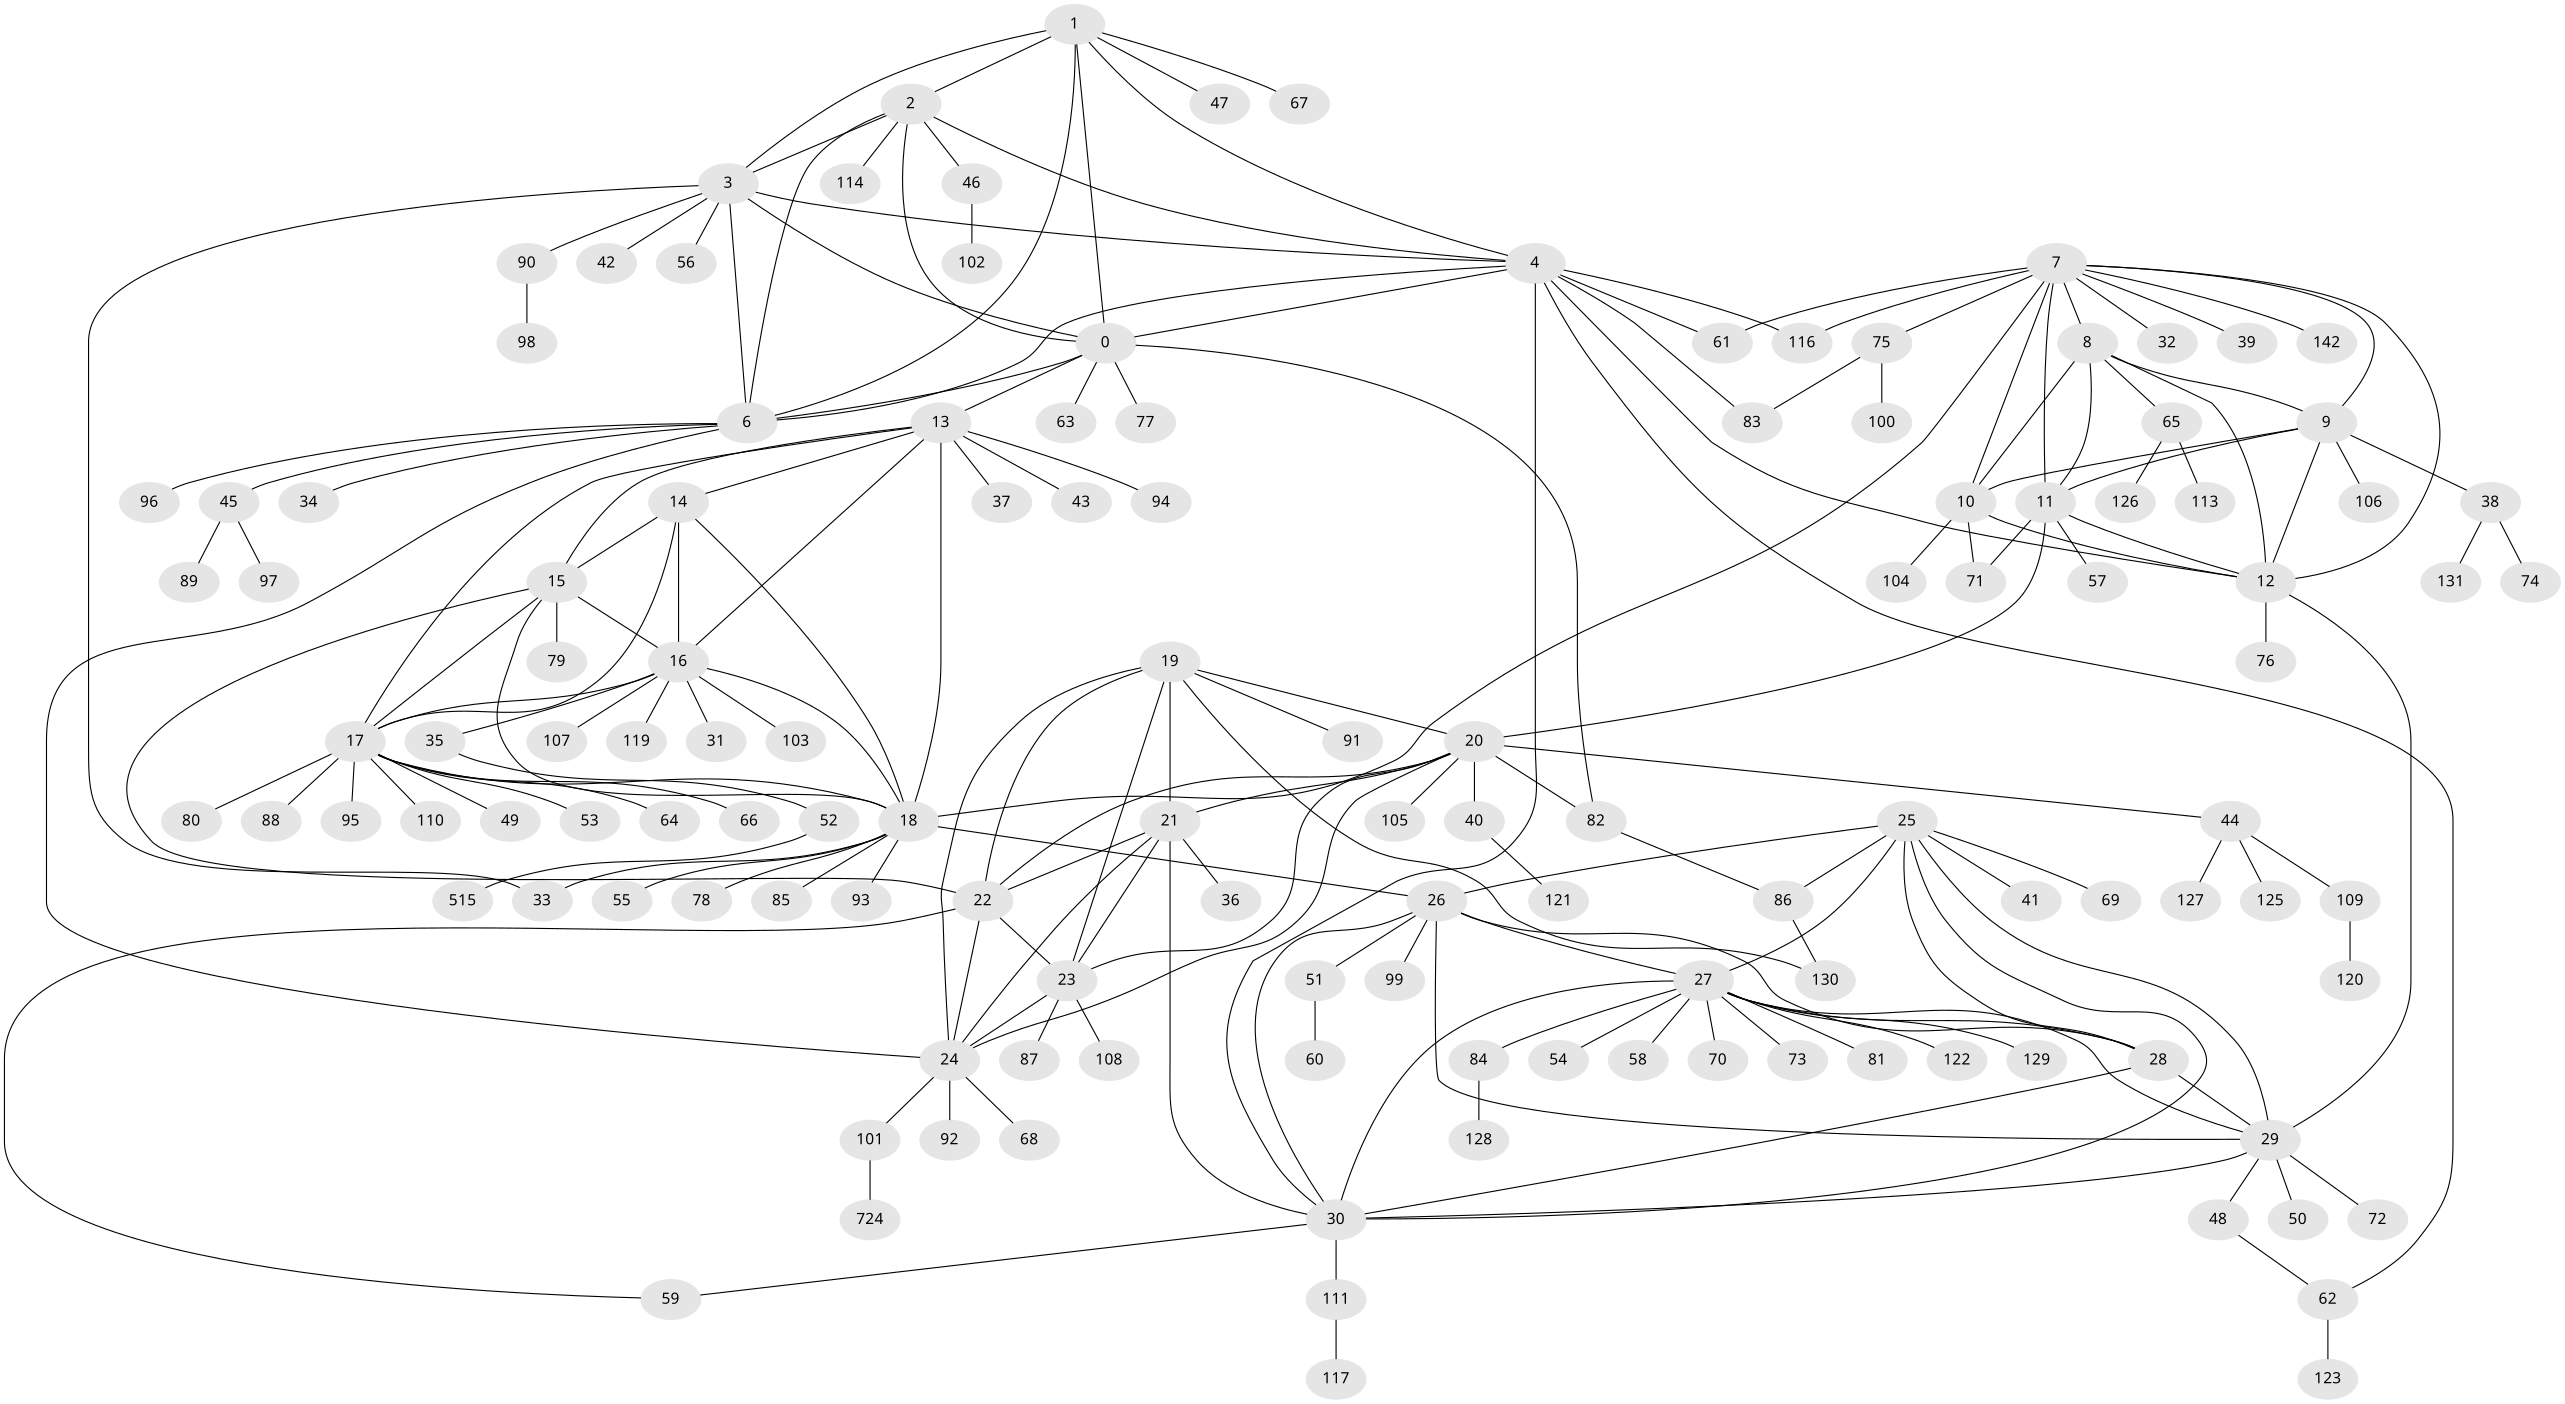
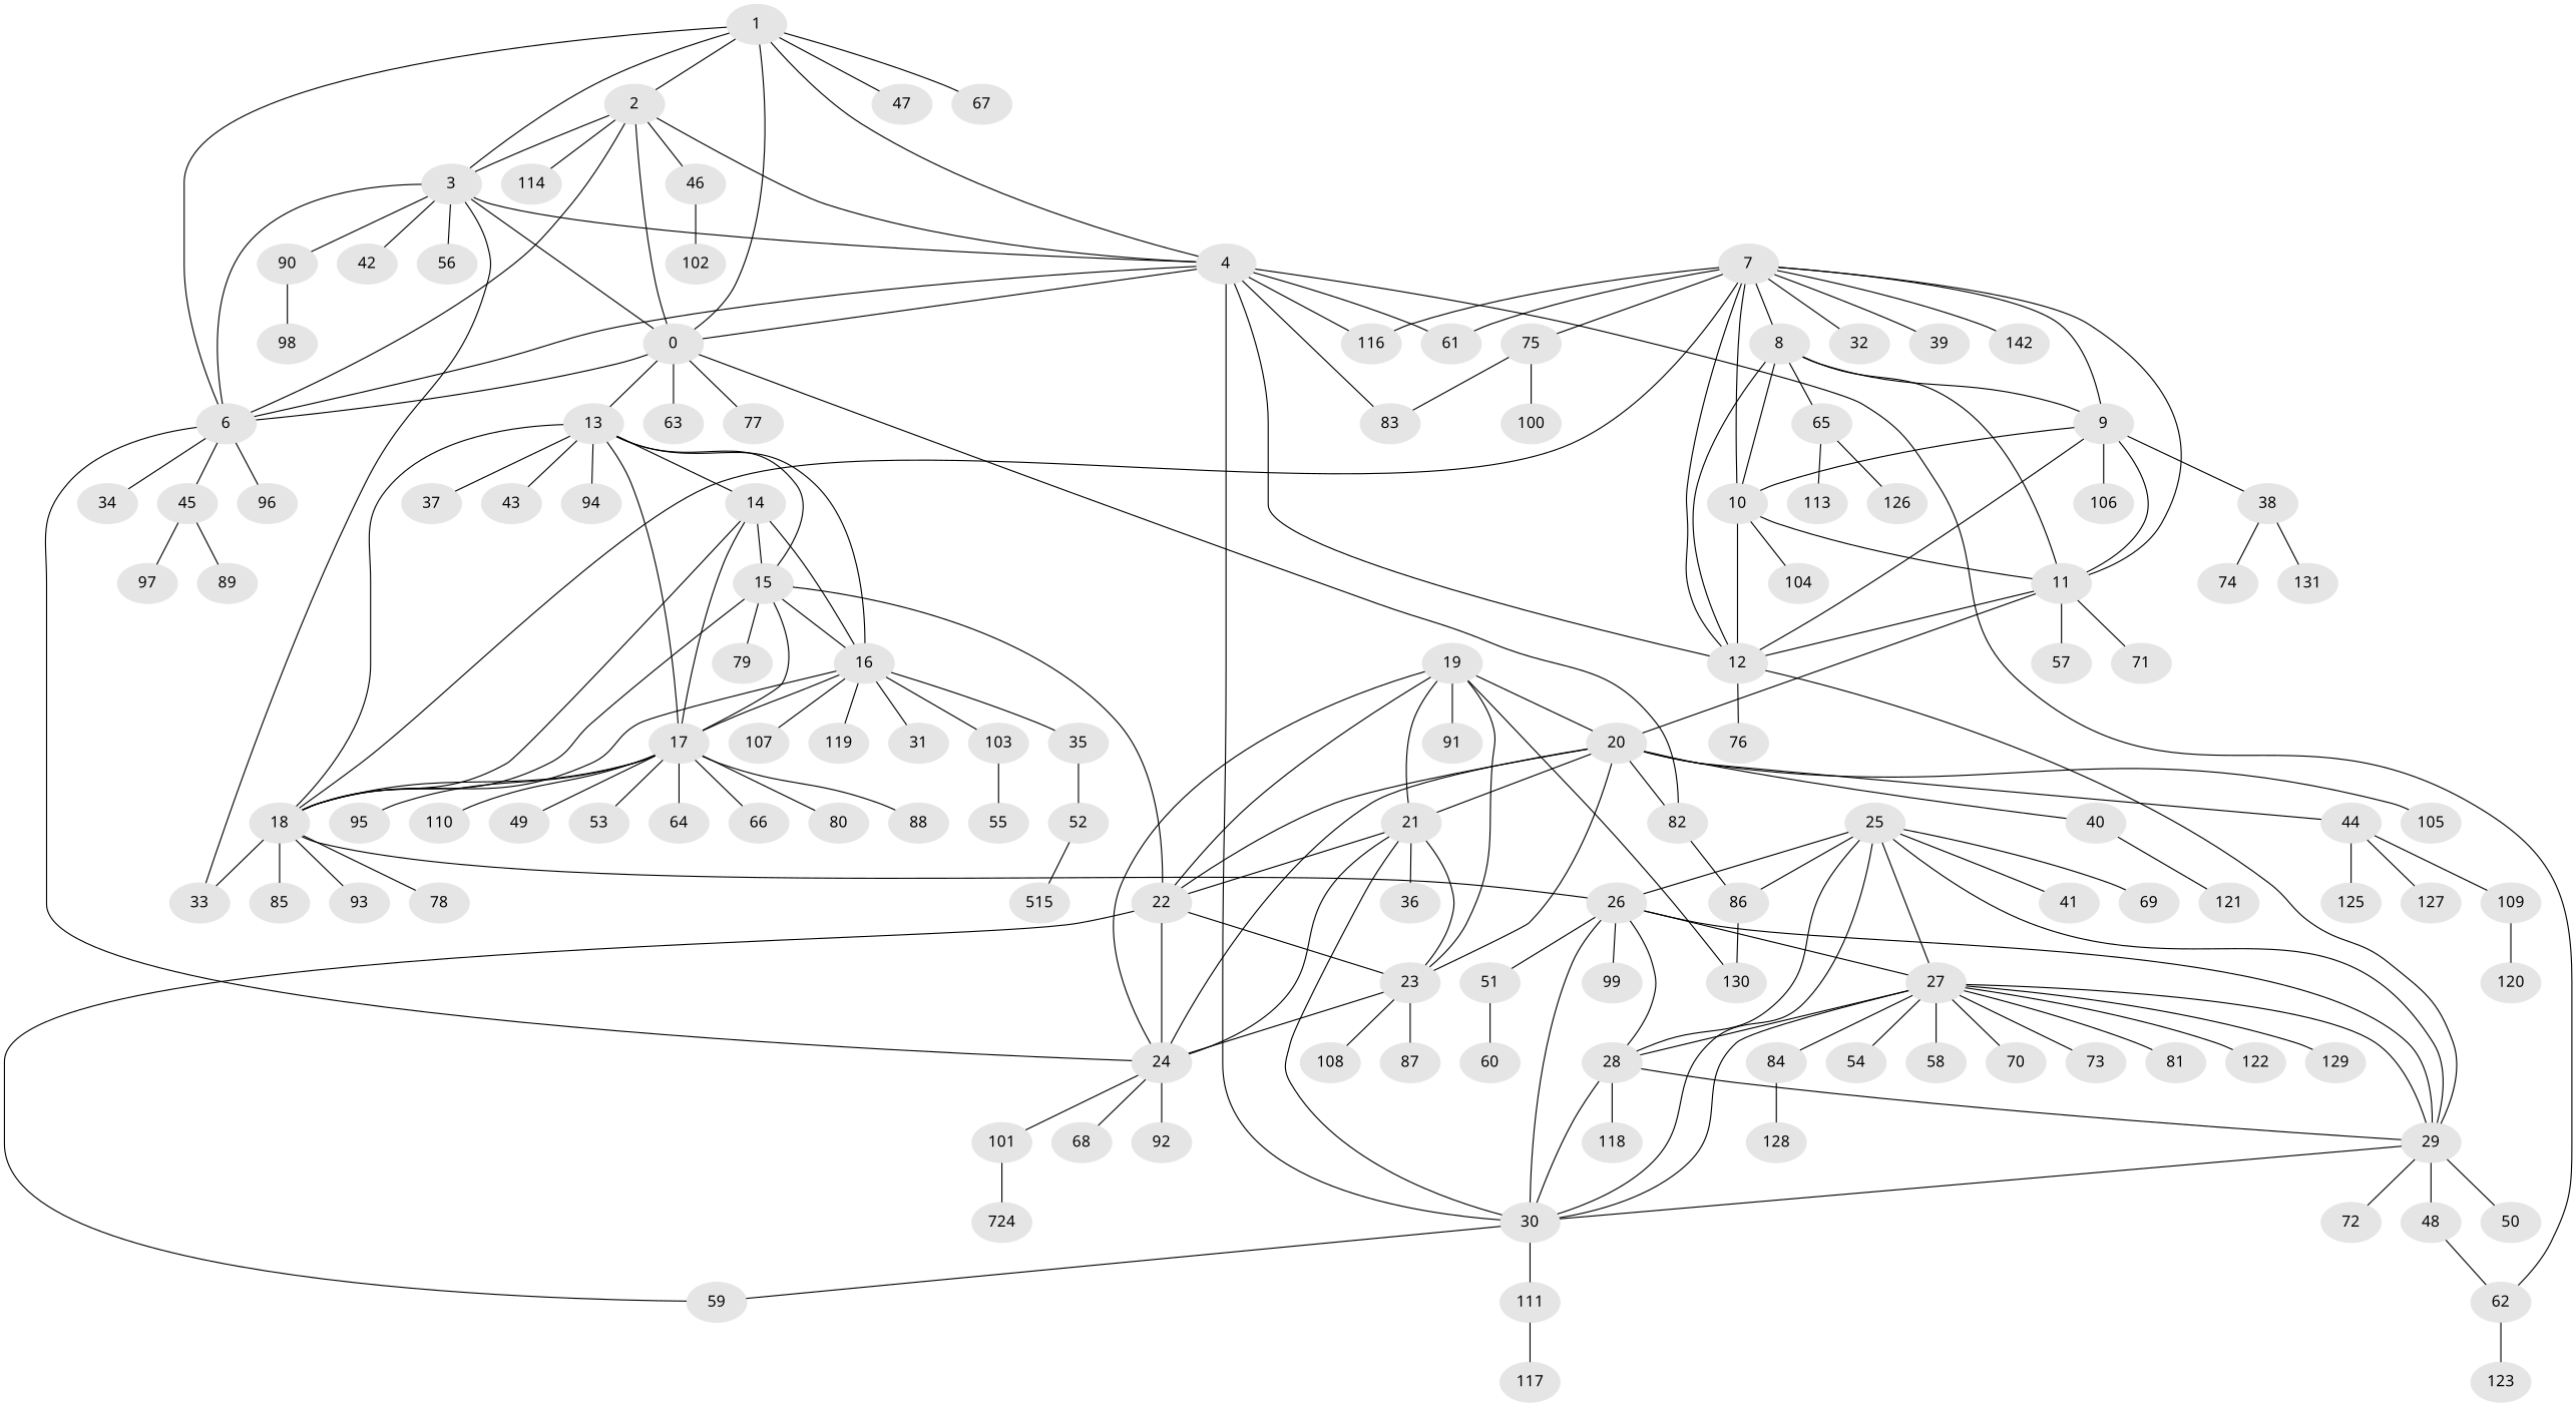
  graph {
    fontname="Noto Sans"
    node [color=gray90 fontname="Noto Sans" style=filled]
    edge [fontname="Noto Sans"]
    1
    2
    3
    4
    n5 [label=0]
    6
    47
    67
    46
    114
    33
    42
    56
    90
    12
    30
    61
    62
    83
    116
    13
    63
    77
    82
    24
    34
    45
    96
    102
    98
    29
    76
    59
    111
    123
    18
    14
    15
    16
    17
    37
    43
    94
    86
    68
    92
    101
    89
    97
    7
    8
    9
    10
    11
    32
    39
    75
    n58 [label=142]
    65
    38
    106
    104
    20
    57
    71
    26
    55
    78
    85
    93
    100
    113
    126
    74
    131
    22
    21
    23
    40
    44
    105
    48
    50
    72
    79
    31
    35
    103
    107
    119
    49
    53
    64
    66
    80
    88
    95
    110
    52
    27
    28
    51
    99
    19
    91
    130
    36
    87
    108
    121
    109
    125
    127
    n114 [label=724]
    25
    41
    69
    54
    58
    70
    73
    81
    84
    122
    129
+   118
    60
    128
    117
    n130 [label=515]
    120
    1 -- 2
    1 -- 3
    1 -- 4
    1 -- n5
    1 -- 6
    1 -- 47
    1 -- 67
    2 -- 3
    2 -- 4
    2 -- n5
    2 -- 6
    2 -- 46
    2 -- 114
    3 -- 4
    3 -- n5
    3 -- 6
    3 -- 33
    3 -- 42
    3 -- 56
    3 -- 90
    4 -- n5
    4 -- 6
    4 -- 12
    4 -- 30
    4 -- 61
    4 -- 62
    4 -- 83
    4 -- 116
    n5 -- 6
    n5 -- 13
    n5 -- 63
    n5 -- 77
    n5 -- 82
    6 -- 24
    6 -- 34
    6 -- 45
    6 -- 96
    46 -- 102
    90 -- 98
    12 -- 29
    12 -- 76
    30 -- 59
    30 -- 111
    62 -- 123
    13 -- 18
    13 -- 14
    13 -- 15
    13 -- 16
    13 -- 17
    13 -- 37
    13 -- 43
    13 -- 94
    82 -- 86
    24 -- 68
    24 -- 92
    24 -- 101
    45 -- 89
    45 -- 97
    29 -- 30
    29 -- 48
    29 -- 50
    29 -- 72
    111 -- 117
    18 -- 33
    18 -- 26
-   18 -- 55
+   103 -- 55
    18 -- 78
    18 -- 85
    18 -- 93
    14 -- 18
    14 -- 15
    14 -- 16
    14 -- 17
    15 -- 18
    15 -- 16
    15 -- 17
    15 -- 22
    15 -- 79
    16 -- 18
    16 -- 17
    16 -- 31
    16 -- 35
    16 -- 103
    16 -- 107
    16 -- 119
    17 -- 18
    17 -- 49
    17 -- 53
    17 -- 64
    17 -- 66
    17 -- 80
    17 -- 88
    17 -- 95
    17 -- 110
    86 -- 130
    101 -- n114
    7 -- 12
    7 -- 61
    7 -- 116
    7 -- 18
    7 -- 8
    7 -- 9
    7 -- 10
    7 -- 11
    7 -- 32
    7 -- 39
    7 -- 75
    7 -- n58
    8 -- 12
    8 -- 9
    8 -- 10
    8 -- 11
    8 -- 65
    9 -- 12
    9 -- 10
    9 -- 11
    9 -- 38
    9 -- 106
    10 -- 12
-   10 -- 71
+   10 -- 11
    10 -- 104
    11 -- 12
    11 -- 20
    11 -- 57
    11 -- 71
    75 -- 83
    75 -- 100
    65 -- 113
    65 -- 126
    38 -- 74
    38 -- 131
    20 -- 82
    20 -- 24
    20 -- 22
    20 -- 21
    20 -- 23
    20 -- 40
    20 -- 44
    20 -- 105
    26 -- 30
    26 -- 29
    26 -- 27
    26 -- 28
    26 -- 51
    26 -- 99
    22 -- 24
    22 -- 59
    22 -- 23
    21 -- 30
    21 -- 24
    21 -- 22
    21 -- 23
    21 -- 36
    23 -- 24
    23 -- 87
    23 -- 108
    40 -- 121
    44 -- 109
    44 -- 125
    44 -- 127
    48 -- 62
    35 -- 52
    52 -- n130
    27 -- 30
    27 -- 29
    27 -- 28
    27 -- 54
    27 -- 58
    27 -- 70
    27 -- 73
    27 -- 81
    27 -- 84
    27 -- 122
    27 -- 129
    28 -- 30
    28 -- 29
+   28 -- 118
    51 -- 60
    19 -- 24
    19 -- 20
    19 -- 22
    19 -- 21
    19 -- 23
    19 -- 91
    19 -- 130
    109 -- 120
    25 -- 30
    25 -- 29
    25 -- 86
    25 -- 26
    25 -- 27
    25 -- 28
    25 -- 41
    25 -- 69
    84 -- 128
  }
